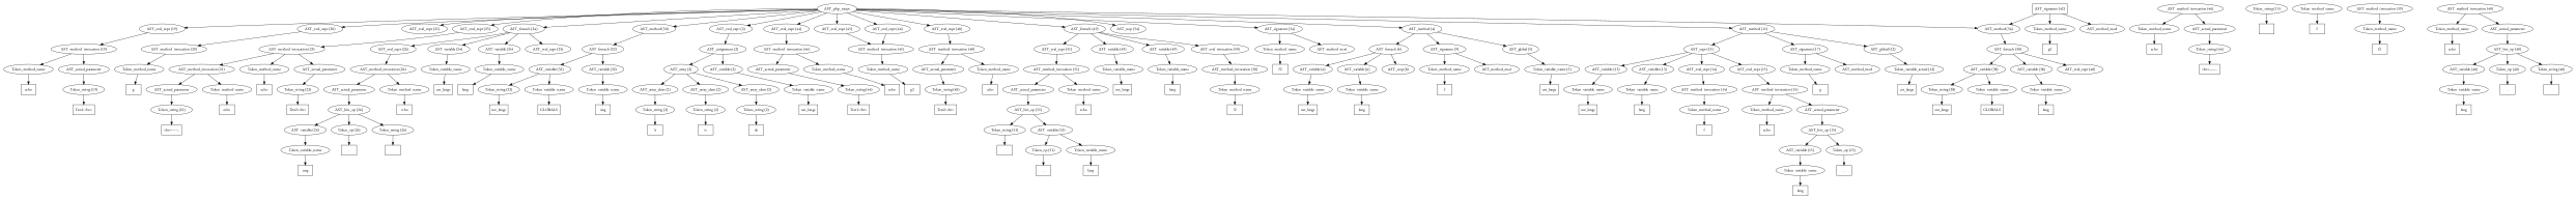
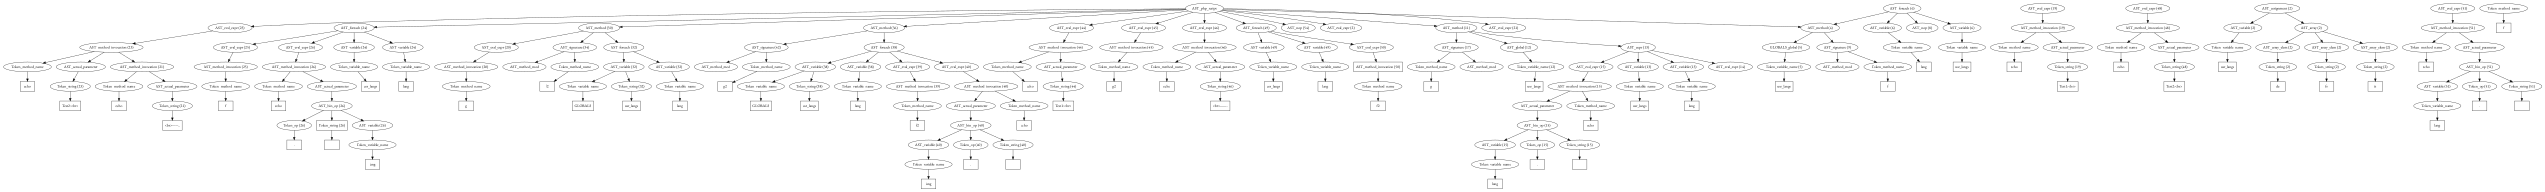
  digraph {
    fontname="EB Garamond"
    node [fontname="EB Garamond"]
    edge [fontname="EB Garamond"]
    n1 [label=AST_php_script]
    n2 [label="AST_eval_expr (2)"]
    n3 [label="AST_method (4)"]
    n4 [label="AST_method (11)"]
    n5 [label="AST_eval_expr (19)"]
    n6 [label="AST_eval_expr (20)"]
    n7 [label="AST_eval_expr (21)"]
    n8 [label="AST_eval_expr (23)"]
    n9 [label="AST_foreach (24)"]
    n10 [label="AST_method (30)"]
    n11 [label="AST_method (36)"]
    n12 [label="AST_eval_expr (44)"]
    n13 [label="AST_eval_expr (45)"]
    n14 [label="AST_eval_expr (46)"]
    n15 [label="AST_eval_expr (48)"]
    n16 [label="AST_foreach (49)"]
    n17 [label="AST_nop (54)"]
    n18 [label="AST_assignment (2)"]
    n19 [label="AST_signature (9)"]
-   n20 [label="AST_global (5)"]
+   n20 [label="GLOBALS_global (5)"]
    n21 [label="AST_foreach (6)"]
    n22 [label="AST_signature (17)"]
    n23 [label="AST_global (12)"]
    n24 [label="AST_expr (13)"]
    n25 [label="AST_method_invocation (19)"]
    n26 [label="AST_method_invocation (20)"]
    n27 [label="AST_method_invocation (23)"]
    n28 [label="AST_variable (24)"]
    n29 [label="AST_variable (24)"]
    n30 [label="AST_eval_expr (25)"]
    n31 [label="AST_eval_expr (26)"]
    n32 [label="AST_signature (34)"]
    n33 [label="AST_foreach (32)"]
-   n34 [label="AST_signature (42)" shape=box]
+   n34 [label="AST_signature (42)"]
    n35 [label="AST_foreach (38)"]
    n36 [label="AST_method_invocation (44)"]
    n37 [label="AST_method_invocation (45)"]
    n38 [label="AST_method_invocation (46)"]
    n39 [label="AST_method_invocation (48)"]
    n40 [label="AST_variable (49)"]
    n41 [label="AST_variable (49)"]
-   n42 [label="AST_eval_invocation (50)"]
+   n42 [label="AST_eval_expr (50)"]
    n43 [label="AST_eval_expr (51)"]
    n44 [label="AST_variable (2)"]
    n45 [label="AST_array (2)"]
    n46 [label=Token_variable_name]
    n47 [label="AST_array_elem (2)"]
    n48 [label="AST_array_elem (2)"]
    n49 [label="AST_array_elem (2)"]
    n50 [label=usr_langs shape=box]
    n51 [label="Token_string (2)"]
    n52 [label="Token_string (2)"]
    n53 [label="Token_string (2)"]
    n54 [label=de shape=box]
    n55 [label=fr shape=box]
    n56 [label=it shape=box]
    n57 [label=AST_method_mod]
    n58 [label=Token_method_name]
    n59 [label="Token_variable_name (5)"]
    n60 [label="AST_variable (6)"]
    n61 [label="AST_variable (6)"]
    n62 [label="AST_nop (8)"]
    n63 [label=f shape=box]
    n64 [label=usr_langs shape=box]
    n65 [label=Token_variable_name]
    n66 [label=Token_variable_name]
    n67 [label=usr_langs shape=box]
    n68 [label=lang shape=box]
    n69 [label=AST_method_mod]
    n70 [label=Token_method_name]
-   n71 [label="Token_variable_actual (12)"]
+   n71 [label="Token_variable_name (12)"]
    n72 [label="AST_variable (13)"]
    n73 [label="AST_variable (13)"]
    n74 [label="AST_eval_expr (14)"]
    n75 [label="AST_eval_expr (15)"]
    n76 [label=g shape=box]
    n77 [label=usr_langs shape=box]
    n78 [label=Token_variable_name]
    n79 [label=Token_variable_name]
-   n80 [label="AST_method_invocation (14)"]
    n81 [label="AST_method_invocation (15)"]
    n82 [label=usr_langs shape=box]
    n83 [label=lang shape=box]
    n84 [label=Token_method_name]
    n85 [label=f shape=box]
    n86 [label=Token_method_name]
    n87 [label=AST_actual_parameter]
    n88 [label=echo shape=box]
    n89 [label="AST_bin_op (15)"]
    n90 [label="AST_variable (15)"]
    n91 [label="Token_op (15)"]
    n92 [label="Token_string (15)"]
    n93 [label=Token_variable_name]
    n94 [label="." shape=box]
    n95 [label=" " shape=box]
    n96 [label=lang shape=box]
    n97 [label=Token_method_name]
    n98 [label=AST_actual_parameter]
    n99 [label=echo shape=box]
    n100 [label="Token_string (19)"]
    n101 [label="Test1:<br>" shape=box]
    n102 [label=Token_method_name]
    n103 [label=g shape=box]
    n104 [label="AST_method_invocation (21)"]
    n105 [label=Token_method_name]
    n106 [label=AST_actual_parameter]
    n107 [label=echo shape=box]
    n108 [label="Token_string (21)"]
    n109 [label="<br>------.." shape=box]
    n110 [label=Token_method_name]
    n111 [label=AST_actual_parameter]
    n112 [label=echo shape=box]
    n113 [label="Token_string (23)"]
    n114 [label="Test2:<br>" shape=box]
    n115 [label=Token_variable_name]
    n116 [label=Token_variable_name]
+   n117 [label="AST_method_invocation (25)"]
    n118 [label="AST_method_invocation (26)"]
    n119 [label=usr_langs shape=box]
    n120 [label=lang shape=box]
    n121 [label=Token_method_name]
    n122 [label=f shape=box]
    n123 [label=Token_method_name]
    n124 [label=AST_actual_parameter]
    n125 [label=echo shape=box]
    n126 [label="AST_bin_op (26)"]
    n127 [label="AST_variable (26)"]
    n128 [label="Token_op (26)"]
-   n129 [label="Token_string (26)"]
+   n129 [label="Token_string (26)" shape=box]
    n130 [label=Token_variable_name]
    n131 [label="." shape=box]
    n132 [label=" " shape=box]
    n133 [label=lang shape=box]
    n134 [label=AST_method_mod]
    n135 [label=Token_method_name]
    n136 [label="AST_variable (32)"]
    n137 [label="AST_variable (32)"]
    n138 [label=f2 shape=box]
    n139 [label=Token_variable_name]
    n140 [label="Token_string (32)"]
    n141 [label=Token_variable_name]
    n142 [label=GLOBALS shape=box]
    n143 [label=usr_langs shape=box]
    n144 [label=lang shape=box]
    n145 [label=AST_method_mod]
    n146 [label=Token_method_name]
    n147 [label="AST_variable (38)"]
    n148 [label="AST_variable (38)"]
+   n149 [label="AST_eval_expr (39)"]
    n150 [label="AST_eval_expr (40)"]
    n151 [label=g2 shape=box]
    n152 [label=Token_variable_name]
    n153 [label="Token_string (38)"]
    n154 [label=Token_variable_name]
    n155 [label="AST_method_invocation (39)"]
    n156 [label="AST_method_invocation (40)"]
    n157 [label=GLOBALS shape=box]
    n158 [label=usr_langs shape=box]
    n159 [label=lang shape=box]
    n160 [label=Token_method_name]
    n161 [label=f2 shape=box]
    n162 [label=Token_method_name]
    n163 [label=AST_actual_parameter]
    n164 [label=echo shape=box]
    n165 [label="AST_bin_op (40)"]
    n166 [label="AST_variable (40)"]
    n167 [label="Token_op (40)"]
    n168 [label="Token_string (40)"]
    n169 [label=Token_variable_name]
    n170 [label="." shape=box]
    n171 [label=" " shape=box]
    n172 [label=lang shape=box]
    n173 [label=Token_method_name]
    n174 [label=AST_actual_parameter]
    n175 [label=echo shape=box]
    n176 [label="Token_string (44)"]
    n177 [label="Test1:<br>" shape=box]
    n178 [label=Token_method_name]
    n179 [label=g2 shape=box]
    n180 [label=Token_method_name]
    n181 [label=AST_actual_parameter]
    n182 [label=echo shape=box]
    n183 [label="Token_string (46)"]
    n184 [label="<br>------.." shape=box]
    n185 [label=Token_method_name]
    n186 [label=AST_actual_parameter]
    n187 [label=echo shape=box]
    n188 [label="Token_string (48)"]
    n189 [label="Test2:<br>" shape=box]
    n190 [label=Token_variable_name]
    n191 [label=Token_variable_name]
-   n192 [label="AST_method_invocation (50)"]
+   n192 [label="AST_method_invocation (50)" shape=box]
    n193 [label="AST_method_invocation (51)"]
    n194 [label=usr_langs shape=box]
    n195 [label=lang shape=box]
    n196 [label=Token_method_name]
    n197 [label=f2 shape=box]
    n198 [label=Token_method_name]
    n199 [label=AST_actual_parameter]
    n200 [label=echo shape=box]
    n201 [label="AST_bin_op (51)"]
    n202 [label="AST_variable (51)"]
    n203 [label="Token_op (51)"]
    n204 [label="Token_string (51)"]
    n205 [label=Token_variable_name]
    n206 [label="." shape=box]
    n207 [label=" " shape=box]
    n208 [label=lang shape=box]
    n1 -> n2
    n1 -> n3
    n1 -> n4
-   n1 -> n5
-   n1 -> n6
+   n10 -> n6
    n1 -> n7
    n1 -> n8
    n1 -> n9
    n1 -> n10
    n1 -> n11
    n1 -> n12
    n1 -> n13
    n1 -> n14
-   n1 -> n15
    n1 -> n16
    n1 -> n17
-   n2 -> n18
    n3 -> n19
    n3 -> n20
-   n3 -> n21
+   n21 -> n3
    n4 -> n22
    n4 -> n23
    n4 -> n24
    n5 -> n25
    n6 -> n26
    n8 -> n27
    n9 -> n28
    n9 -> n29
    n9 -> n30
    n9 -> n31
-   n1 -> n32
+   n10 -> n32
    n10 -> n33
-   n34 -> n11
+   n11 -> n34
    n11 -> n35
    n12 -> n36
    n13 -> n37
-   n14 -> n37
+   n14 -> n38
    n15 -> n39
    n16 -> n40
    n16 -> n41
    n16 -> n42
-   n16 -> n43
    n18 -> n44
    n18 -> n45
    n19 -> n57
    n19 -> n58
    n20 -> n59
    n21 -> n60
    n21 -> n61
    n21 -> n62
    n22 -> n69
    n22 -> n70
    n23 -> n71
    n24 -> n72
    n24 -> n73
    n24 -> n74
    n24 -> n75
    n25 -> n97
    n25 -> n98
    n26 -> n102
    n27 -> n104
    n27 -> n110
    n27 -> n111
    n28 -> n115
    n29 -> n116
+   n30 -> n117
    n31 -> n118
    n32 -> n134
    n32 -> n135
    n33 -> n136
    n33 -> n137
    n34 -> n145
    n34 -> n146
    n35 -> n147
    n35 -> n148
+   n35 -> n149
    n35 -> n150
    n36 -> n173
    n36 -> n174
    n37 -> n178
    n38 -> n180
    n38 -> n181
    n39 -> n185
    n39 -> n186
    n40 -> n190
    n41 -> n191
    n42 -> n192
    n43 -> n193
    n44 -> n46
    n45 -> n47
    n45 -> n48
    n45 -> n49
    n46 -> n50
    n47 -> n51
    n48 -> n52
    n49 -> n53
    n51 -> n54
    n52 -> n55
    n53 -> n56
    n58 -> n63
    n59 -> n64
    n60 -> n65
    n61 -> n66
    n65 -> n67
    n66 -> n68
    n70 -> n76
    n71 -> n77
    n72 -> n78
    n73 -> n79
-   n74 -> n80
    n75 -> n81
    n78 -> n82
    n79 -> n83
-   n80 -> n84
    n81 -> n86
    n81 -> n87
    n84 -> n85
    n86 -> n88
    n87 -> n89
    n89 -> n90
    n89 -> n91
+   n89 -> n92
    n90 -> n93
    n91 -> n94
    n92 -> n95
    n93 -> n96
    n97 -> n99
    n98 -> n100
    n100 -> n101
    n102 -> n103
    n104 -> n105
    n104 -> n106
    n105 -> n107
    n106 -> n108
    n108 -> n109
    n110 -> n112
    n111 -> n113
    n113 -> n114
    n115 -> n119
    n116 -> n120
+   n117 -> n121
    n118 -> n123
    n118 -> n124
    n121 -> n122
    n123 -> n125
    n124 -> n126
    n126 -> n127
    n126 -> n128
    n126 -> n129
    n127 -> n130
    n128 -> n131
    n129 -> n132
    n130 -> n133
    n135 -> n138
    n136 -> n139
    n136 -> n140
    n137 -> n141
    n139 -> n142
    n140 -> n143
    n141 -> n144
    n146 -> n151
    n147 -> n152
    n147 -> n153
    n148 -> n154
+   n149 -> n155
+   n150 -> n156
    n152 -> n157
    n153 -> n158
    n154 -> n159
    n155 -> n160
    n156 -> n162
    n156 -> n163
    n160 -> n161
    n162 -> n164
    n163 -> n165
    n165 -> n166
    n165 -> n167
    n165 -> n168
    n166 -> n169
    n167 -> n170
    n168 -> n171
    n169 -> n172
    n173 -> n175
    n174 -> n176
    n176 -> n177
    n178 -> n179
    n180 -> n182
    n181 -> n183
    n183 -> n184
    n185 -> n187
    n186 -> n188
    n188 -> n189
    n190 -> n194
    n191 -> n195
    n192 -> n196
    n193 -> n198
    n193 -> n199
    n196 -> n197
    n198 -> n200
    n199 -> n201
    n201 -> n202
-   n202 -> n203
+   n201 -> n203
    n201 -> n204
    n202 -> n205
    n203 -> n206
    n204 -> n207
    n205 -> n208
  }
